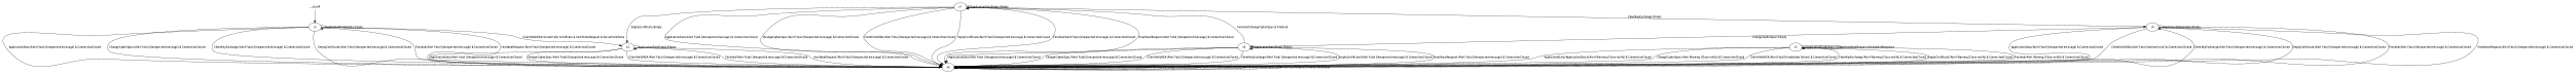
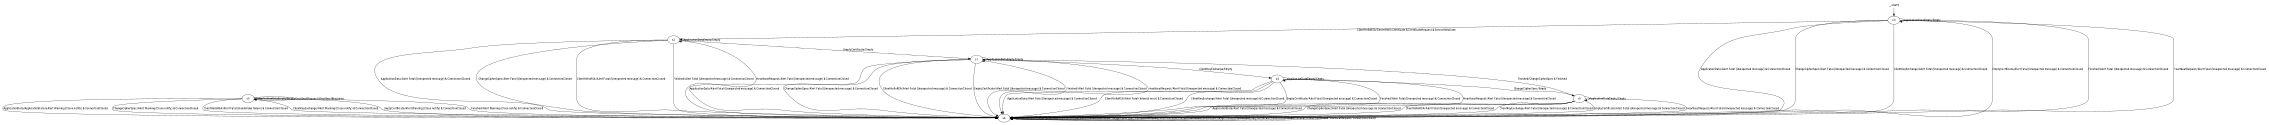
  digraph {
    fontname="Roboto Condensed"
    node [fontname="Roboto Condensed"]
    edge [fontname="Roboto Condensed"]
    n1 [label=s3]
    n2 [label=s2]
    n3 [label=s6]
    n4 [label=s1]
    n5 [label=s0]
    n6 [label=s5]
    n7 [label=s4]
    n8 [height=0 label=__start9 shape=none width=0]
    n1 -> n1 [label="ApplicationDataEmpty/Empty"]
    n1 -> n2 [label="ClientHelloRSA/ServerHello Certificate & CertificateRequest & ServerHelloDone"]
    n1 -> n3 [label="ApplicationData/Alert Fatal (Unexpected message) & ConnectionClosed"]
    n1 -> n3 [label="ChangeCipherSpec/Alert Fatal (Unexpected message) & ConnectionClosed"]
    n1 -> n3 [label="ClientKeyExchange/Alert Fatal (Unexpected message) & ConnectionClosed"]
    n1 -> n3 [label="EmptyCertificate/Alert Fatal (Unexpected message) & ConnectionClosed"]
    n1 -> n3 [label="Finished/Alert Fatal (Unexpected message) & ConnectionClosed"]
    n1 -> n3 [label="HeartbeatRequest/Alert Fatal (Unexpected message) & ConnectionClosed"]
    n2 -> n2 [label="ApplicationDataEmpty/Empty"]
    n2 -> n3 [label="ApplicationData/Alert Fatal (Unexpected message) & ConnectionClosed"]
    n2 -> n3 [label="ChangeCipherSpec/Alert Fatal (Unexpected message) & ConnectionClosed"]
    n2 -> n3 [label="ClientHelloRSA/Alert Fatal (Unexpected message) & ConnectionClosed"]
    n2 -> n3 [label="Finished/Alert Fatal (Unexpected message) & ConnectionClosed"]
    n2 -> n3 [label="HeartbeatRequest/Alert Fatal (Unexpected message) & ConnectionClosed"]
-   n4 -> n2 [label="EmptyCertificate/Empty"]
+   n2 -> n4 [label="EmptyCertificate/Empty"]
    n3 -> n3 [label="ApplicationData/ConnectionClosed"]
    n3 -> n3 [label="ApplicationDataEmpty/ConnectionClosed"]
    n3 -> n3 [label="ChangeCipherSpec/ConnectionClosed"]
    n3 -> n3 [label="ClientHelloRSA/ConnectionClosed"]
    n3 -> n3 [label="ClientKeyExchange/ConnectionClosed"]
    n3 -> n3 [label="EmptyCertificate/ConnectionClosed"]
    n3 -> n3 [label="Finished/ConnectionClosed"]
    n3 -> n3 [label="HeartbeatRequest/ConnectionClosed"]
    n4 -> n3 [label="ApplicationData/Alert Fatal (Unexpected message) & ConnectionClosed"]
    n4 -> n3 [label="ChangeCipherSpec/Alert Fatal (Unexpected message) & ConnectionClosed"]
    n4 -> n3 [label="ClientHelloRSA/Alert Fatal (Unexpected message) & ConnectionClosed"]
    n4 -> n3 [label="EmptyCertificate/Alert Fatal (Unexpected message) & ConnectionClosed"]
    n4 -> n3 [label="Finished/Alert Fatal (Unexpected message) & ConnectionClosed"]
    n4 -> n3 [label="HeartbeatRequest/Alert Fatal (Unexpected message) & ConnectionClosed"]
    n4 -> n4 [label="ApplicationDataEmpty/Empty"]
    n4 -> n7 [label="ClientKeyExchange/Empty"]
    n5 -> n3 [label="ApplicationData/Alert Fatal (Unexpected message) & ConnectionClosed"]
    n5 -> n3 [label="ChangeCipherSpec/Alert Fatal (Unexpected message) & ConnectionClosed"]
    n5 -> n3 [label="ClientHelloRSA/Alert Fatal (Unexpected message) & ConnectionClosed"]
    n5 -> n3 [label="ClientKeyExchange/Alert Fatal (Unexpected message) & ConnectionClosed"]
    n5 -> n3 [label="EmptyCertificate/Alert Fatal (Unexpected message) & ConnectionClosed"]
    n5 -> n3 [label="HeartbeatRequest/Alert Fatal (Unexpected message) & ConnectionClosed"]
    n5 -> n4 [label="Finished/ChangeCipherSpec & Finished"]
    n5 -> n5 [label="ApplicationDataEmpty/Empty"]
    n6 -> n3 [label="ApplicationData/ApplicationData & Alert Warning (Close notify) & ConnectionClosed"]
    n6 -> n3 [label="ChangeCipherSpec/Alert Warning (Close notify) & ConnectionClosed"]
    n6 -> n3 [label="ClientHelloRSA/Alert Fatal (Handshake failure) & ConnectionClosed"]
    n6 -> n3 [label="ClientKeyExchange/Alert Warning (Close notify) & ConnectionClosed"]
    n6 -> n3 [label="EmptyCertificate/Alert Warning (Close notify) & ConnectionClosed"]
    n6 -> n3 [label="Finished/Alert Warning (Close notify) & ConnectionClosed"]
    n6 -> n6 [label="ApplicationDataEmpty/Empty"]
    n6 -> n6 [label="HeartbeatRequest/HeartbeatResponse"]
    n7 -> n3 [label="ApplicationData/Alert Fatal (Unexpected message) & ConnectionClosed"]
    n7 -> n3 [label="ClientHelloRSA/Alert Fatal (Internal error) & ConnectionClosed"]
    n7 -> n3 [label="ClientKeyExchange/Alert Fatal (Unexpected message) & ConnectionClosed"]
    n7 -> n3 [label="EmptyCertificate/Alert Fatal (Unexpected message) & ConnectionClosed"]
    n7 -> n3 [label="Finished/Alert Fatal (Unexpected message) & ConnectionClosed"]
    n7 -> n3 [label="HeartbeatRequest/Alert Fatal (Unexpected message) & ConnectionClosed"]
    n7 -> n5 [label="ChangeCipherSpec/Empty"]
    n7 -> n7 [label="ApplicationDataEmpty/Empty"]
    n8 -> n1
  }
